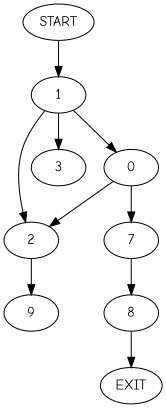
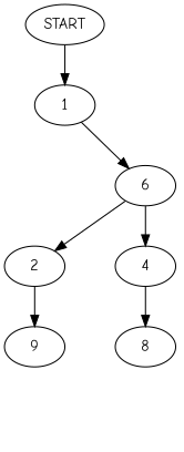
  digraph {
    fontname="Comic Neue"
    node [fontname="Comic Neue"]
    edge [fontname="Comic Neue"]
    n1 [label=START]
    1
    2
-   3
-   6 [label=0]
-   n6 [label=EXIT]
+   6
    n7 [label=9]
-   7
+   7 [label=4]
    8
    n1 -> 1
-   1 -> 2
-   1 -> 3
    1 -> 6
    2 -> n7
    6 -> 2
    6 -> 7
    7 -> 8
-   8 -> n6
  }
